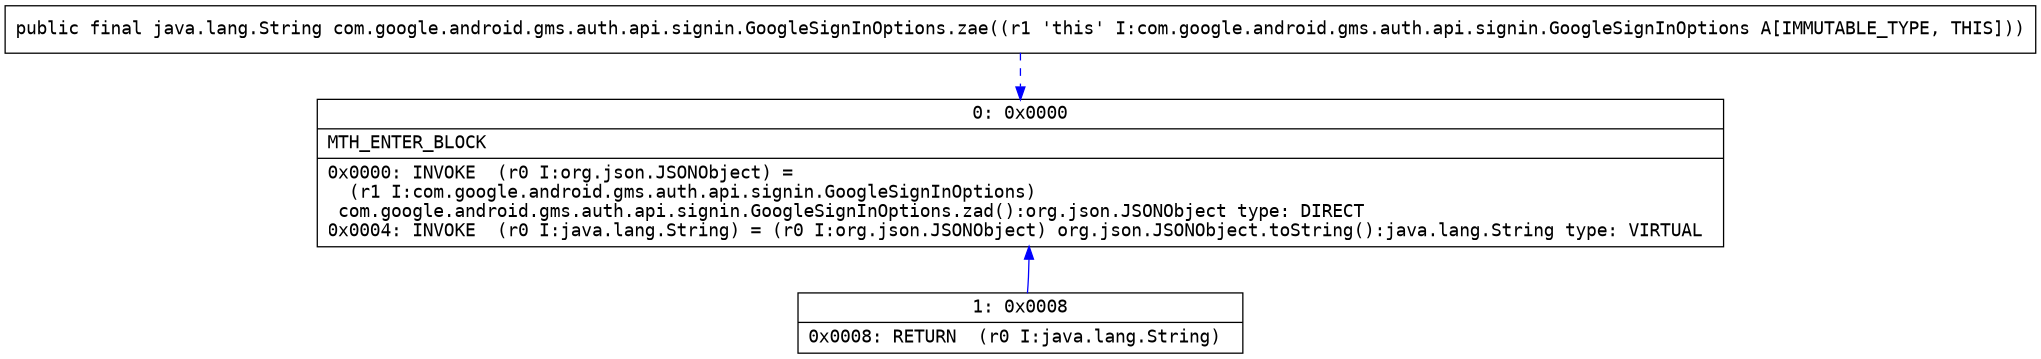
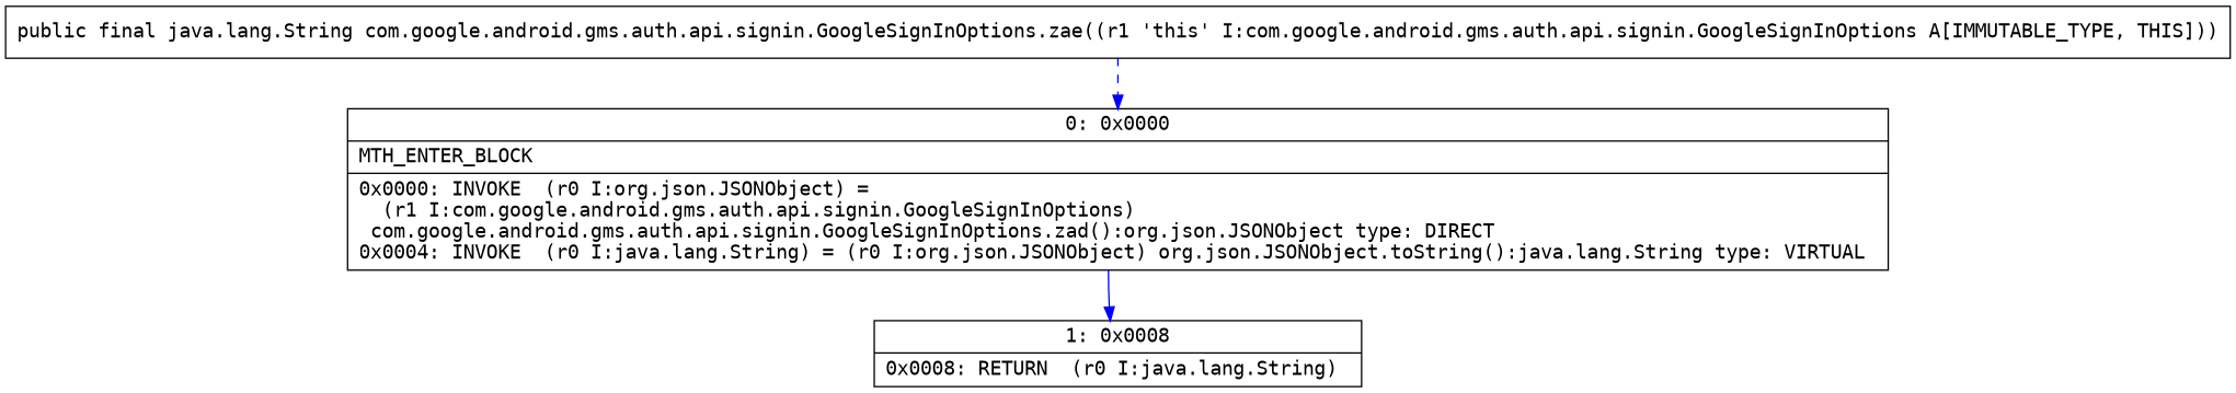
  digraph {
    fontname="DejaVu Sans Mono"
    node [shape=record fontname="DejaVu Sans Mono"]
    edge [color=blue fontname="DejaVu Sans Mono"]
    n1 [label="{0\:\ 0x0000|MTH_ENTER_BLOCK\l|0x0000: INVOKE  (r0 I:org.json.JSONObject) = \l  (r1 I:com.google.android.gms.auth.api.signin.GoogleSignInOptions)\l com.google.android.gms.auth.api.signin.GoogleSignInOptions.zad():org.json.JSONObject type: DIRECT \l0x0004: INVOKE  (r0 I:java.lang.String) = (r0 I:org.json.JSONObject) org.json.JSONObject.toString():java.lang.String type: VIRTUAL \l}"]
    n2 [label="{1\:\ 0x0008|0x0008: RETURN  (r0 I:java.lang.String) \l}"]
    n3 [label="{public final java.lang.String com.google.android.gms.auth.api.signin.GoogleSignInOptions.zae((r1 'this' I:com.google.android.gms.auth.api.signin.GoogleSignInOptions A[IMMUTABLE_TYPE, THIS])) }"]
-   n2 -> n1 [style=solid]
+   n1 -> n2 [style=solid]
    n3 -> n1 [style=dashed]
  }
